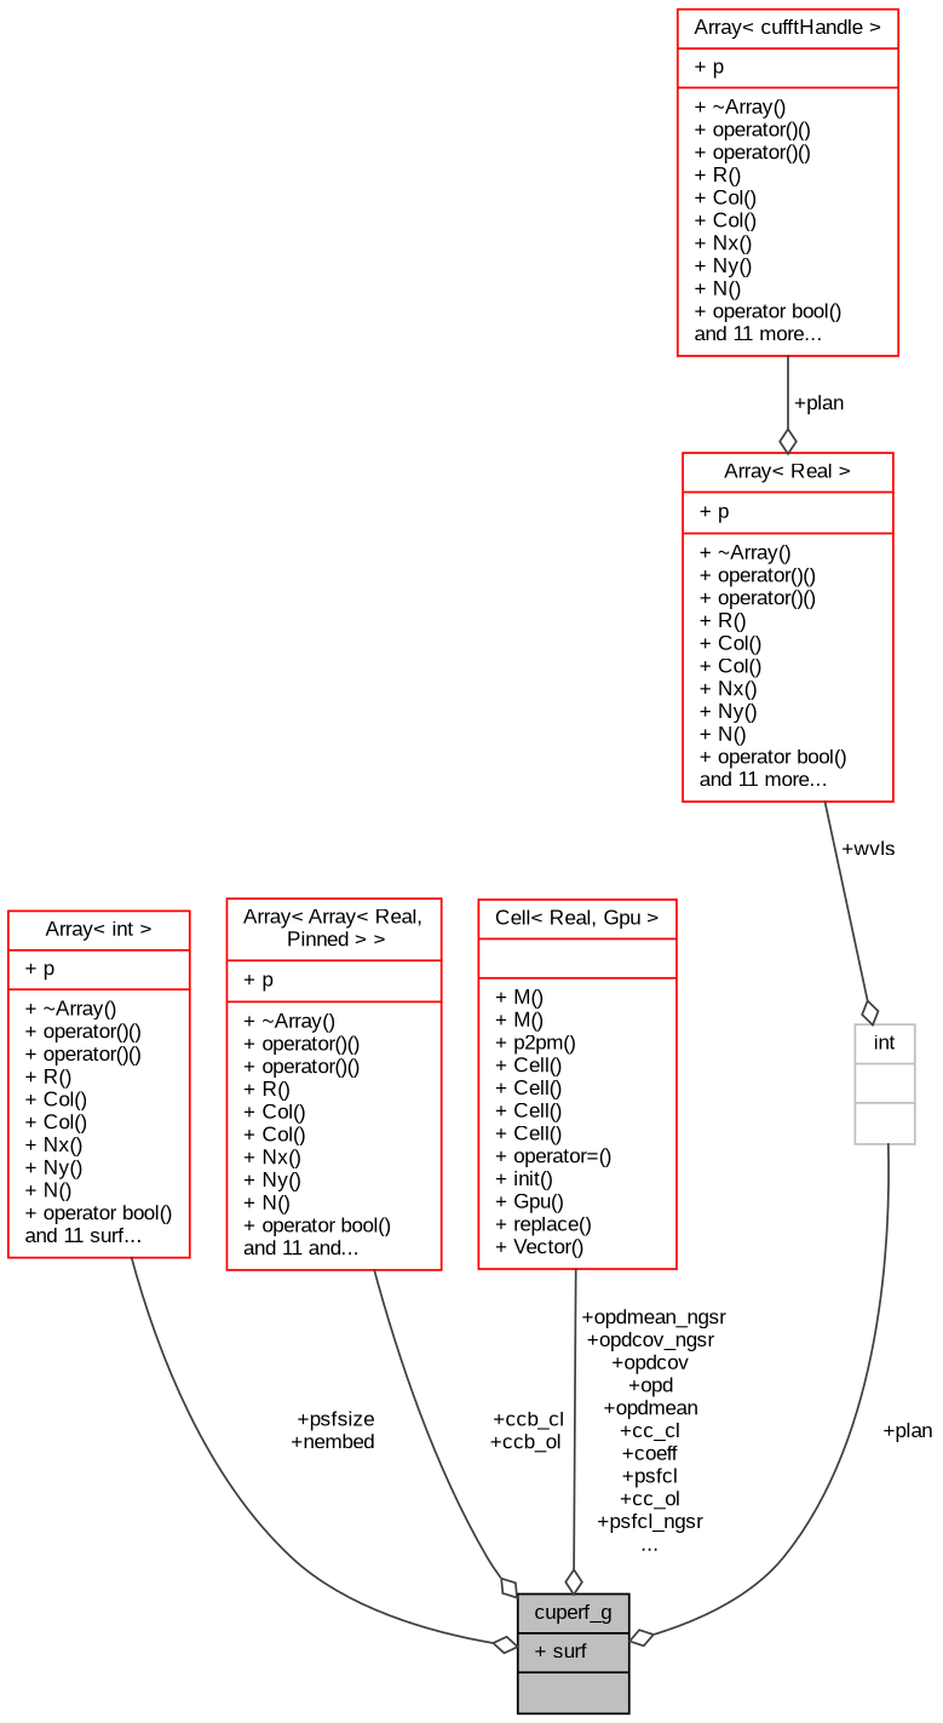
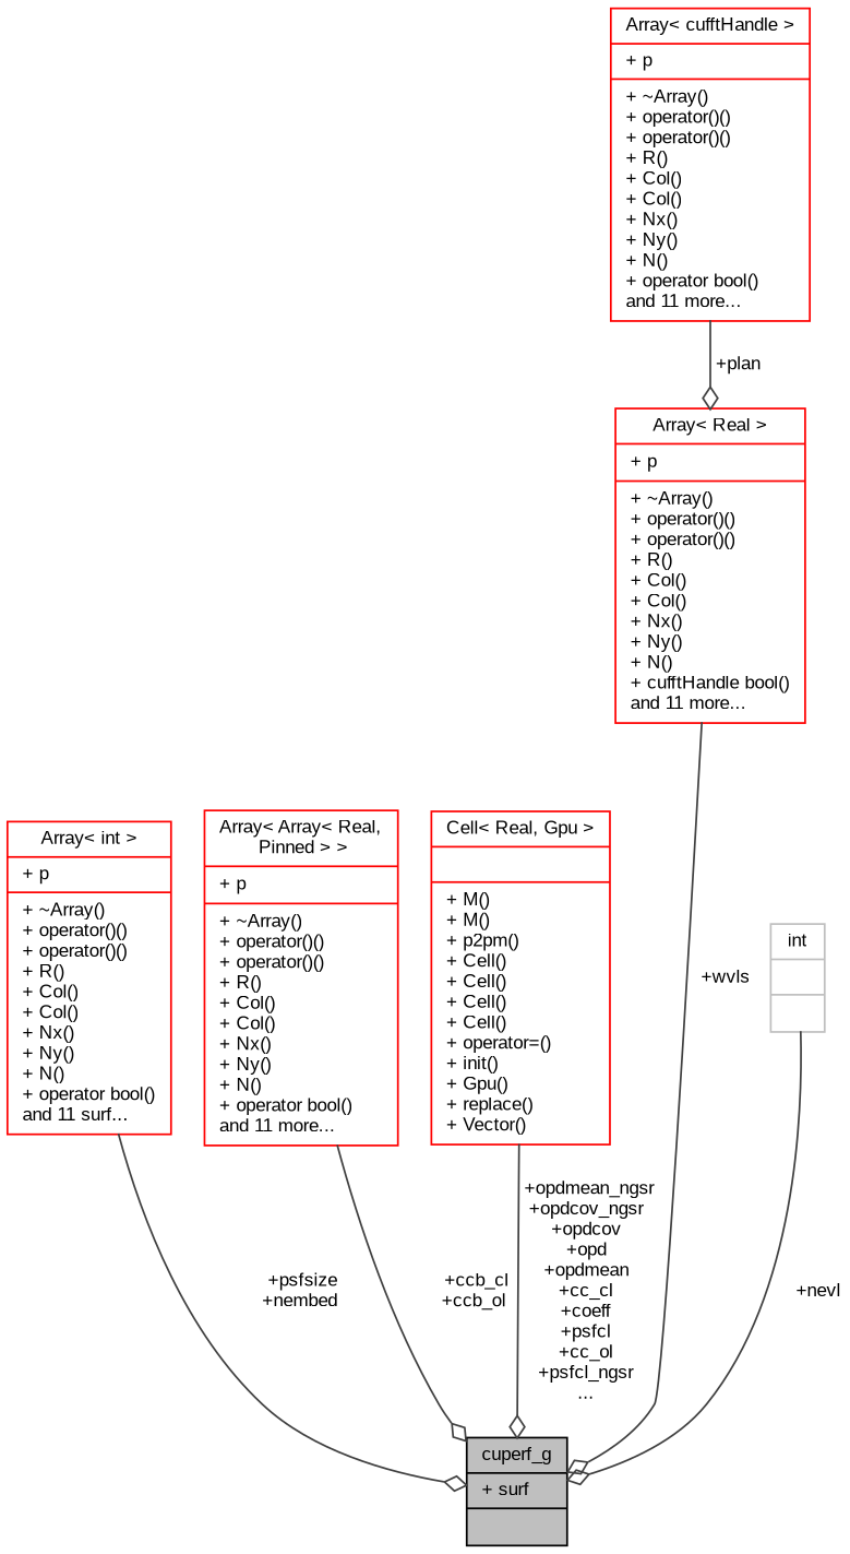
  digraph {
    fontname="Liberation Sans"
    node [color=red fontname="Liberation Sans" fontsize=10 shape=record]
    edge [arrowhead=odiamond color=grey25 fontname="Liberation Sans" fontsize=10 labelfontname=Helvetica labelfontsize=10 style=solid]
    n1 [color=black fillcolor=grey75 fontcolor=black height=0.2 label="{cuperf_g\n|+ surf\l|}" style=filled width=0.4]
    n2 [height=0.2 label="{Array\< int \>\n|+ p\l|+ ~Array()\l+ operator()()\l+ operator()()\l+ R()\l+ Col()\l+ Col()\l+ Nx()\l+ Ny()\l+ N()\l+ operator bool()\land 11 surf...\l}" width=0.4]
-   n3 [height=0.2 label="{Array\< Array\< Real,\l Pinned \> \>\n|+ p\l|+ ~Array()\l+ operator()()\l+ operator()()\l+ R()\l+ Col()\l+ Col()\l+ Nx()\l+ Ny()\l+ N()\l+ operator bool()\land 11 and...\l}" width=0.4]
+   n3 [height=0.2 label="{Array\< Array\< Real,\l Pinned \> \>\n|+ p\l|+ ~Array()\l+ operator()()\l+ operator()()\l+ R()\l+ Col()\l+ Col()\l+ Nx()\l+ Ny()\l+ N()\l+ operator bool()\land 11 more...\l}" width=0.4]
    n4 [height=0.2 label="{Cell\< Real, Gpu \>\n||+ M()\l+ M()\l+ p2pm()\l+ Cell()\l+ Cell()\l+ Cell()\l+ Cell()\l+ operator=()\l+ init()\l+ Gpu()\l+ replace()\l+ Vector()\l}" width=0.4]
-   n5 [height=0.2 label="{Array\< Real \>\n|+ p\l|+ ~Array()\l+ operator()()\l+ operator()()\l+ R()\l+ Col()\l+ Col()\l+ Nx()\l+ Ny()\l+ N()\l+ operator bool()\land 11 more...\l}" width=0.4]
+   n5 [height=0.2 label="{Array\< Real \>\n|+ p\l|+ ~Array()\l+ operator()()\l+ operator()()\l+ R()\l+ Col()\l+ Col()\l+ Nx()\l+ Ny()\l+ N()\l+ cufftHandle bool()\land 11 more...\l}" width=0.4]
    n6 [height=0.2 label="{Array\< cufftHandle \>\n|+ p\l|+ ~Array()\l+ operator()()\l+ operator()()\l+ R()\l+ Col()\l+ Col()\l+ Nx()\l+ Ny()\l+ N()\l+ operator bool()\land 11 more...\l}" width=0.4]
    n7 [color=grey75 height=0.2 label="{int\n||}" width=0.4]
    n2 -> n1 [label=" +psfsize\n+nembed"]
    n3 -> n1 [label=" +ccb_cl\n+ccb_ol"]
    n4 -> n1 [label=" +opdmean_ngsr\n+opdcov_ngsr\n+opdcov\n+opd\n+opdmean\n+cc_cl\n+coeff\n+psfcl\n+cc_ol\n+psfcl_ngsr\n..."]
-   n5 -> n7 [label=" +wvls"]
+   n5 -> n1 [label=" +wvls"]
    n6 -> n5 [label=" +plan"]
-   n7 -> n1 [label=" +plan"]
+   n7 -> n1 [label=" +nevl"]
  }
